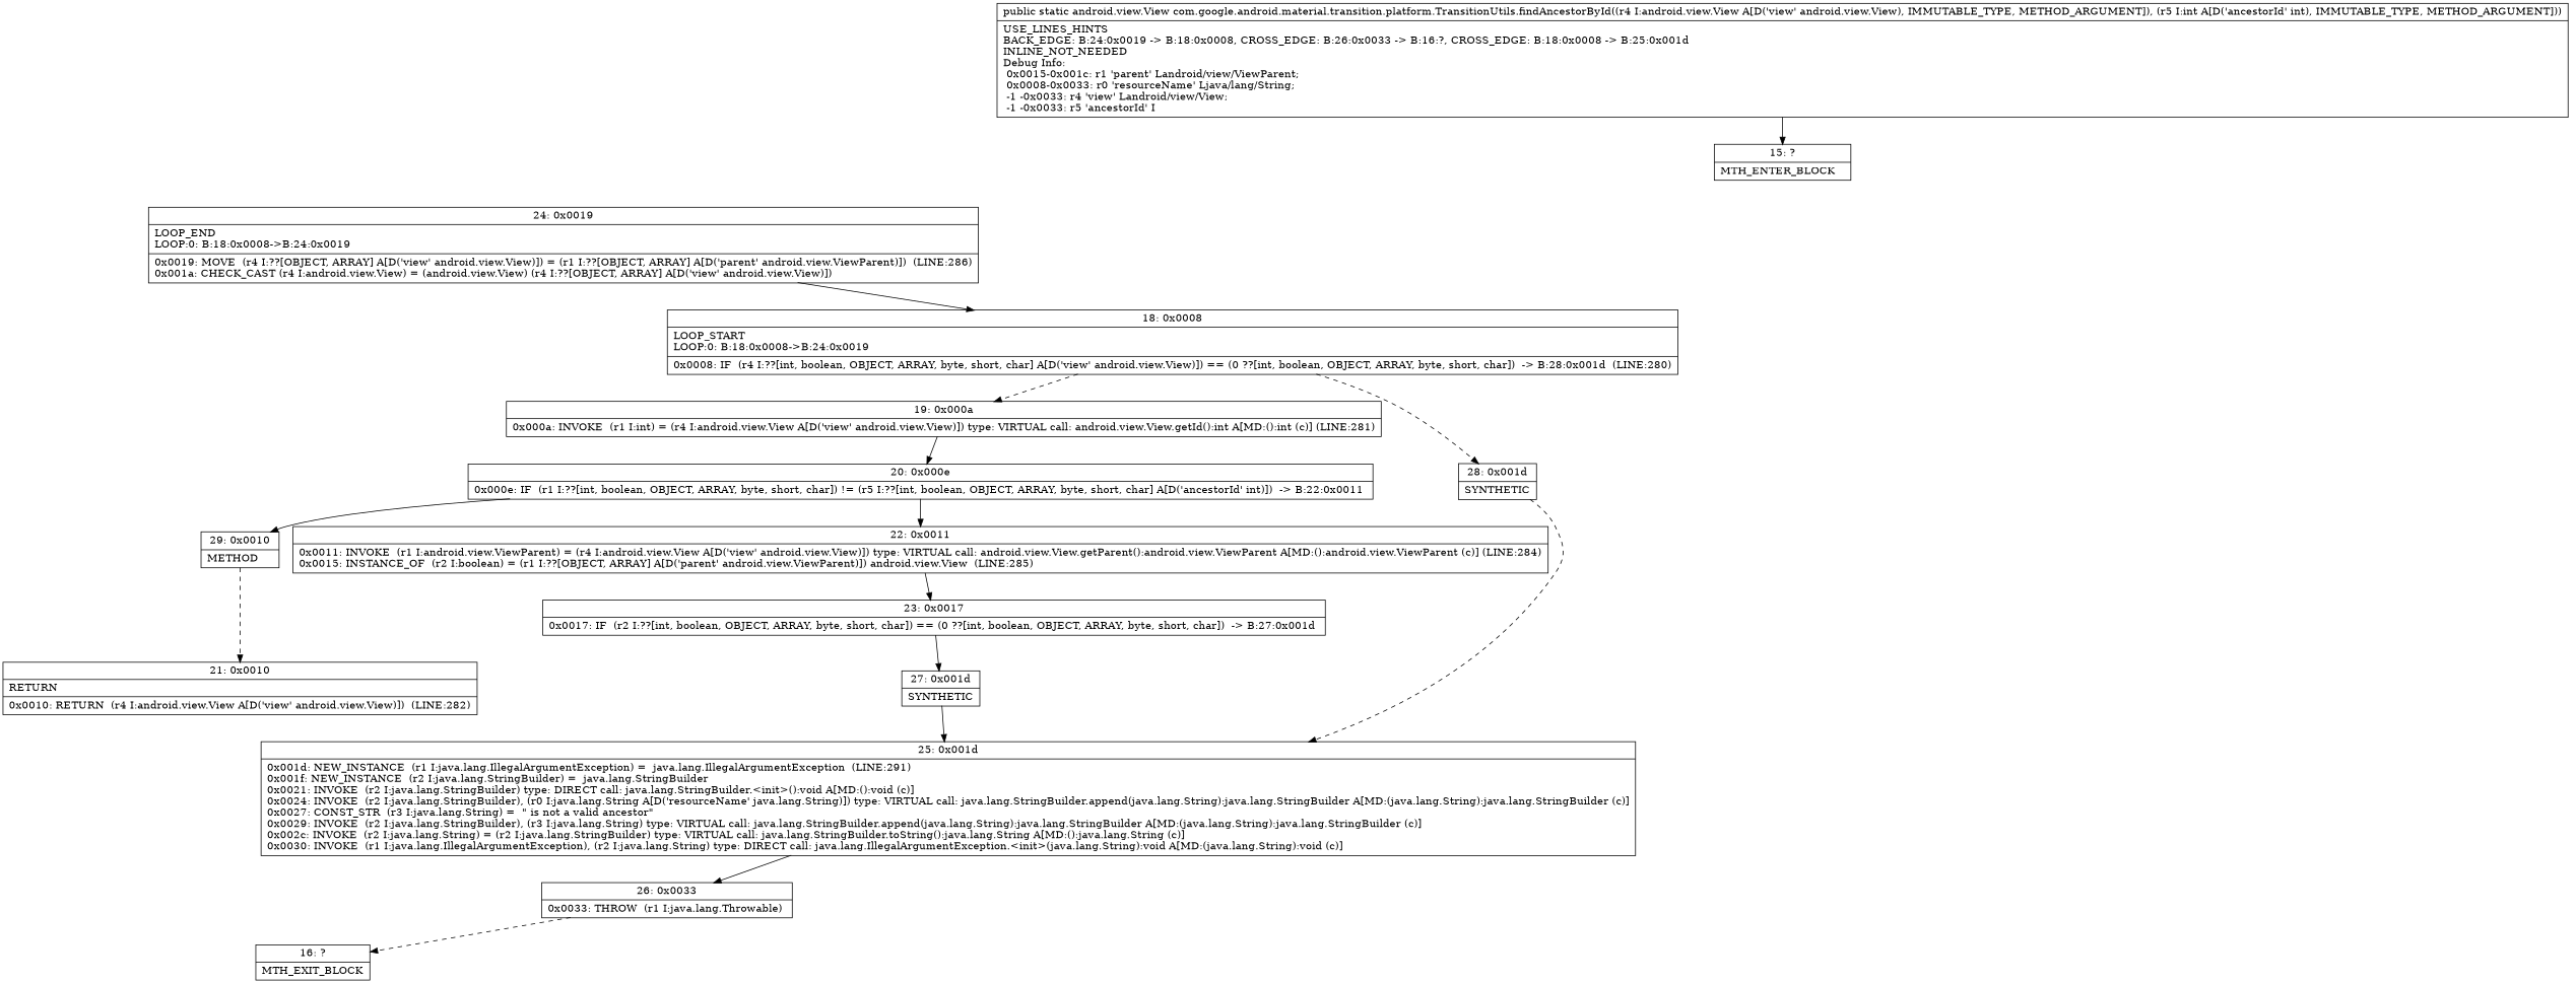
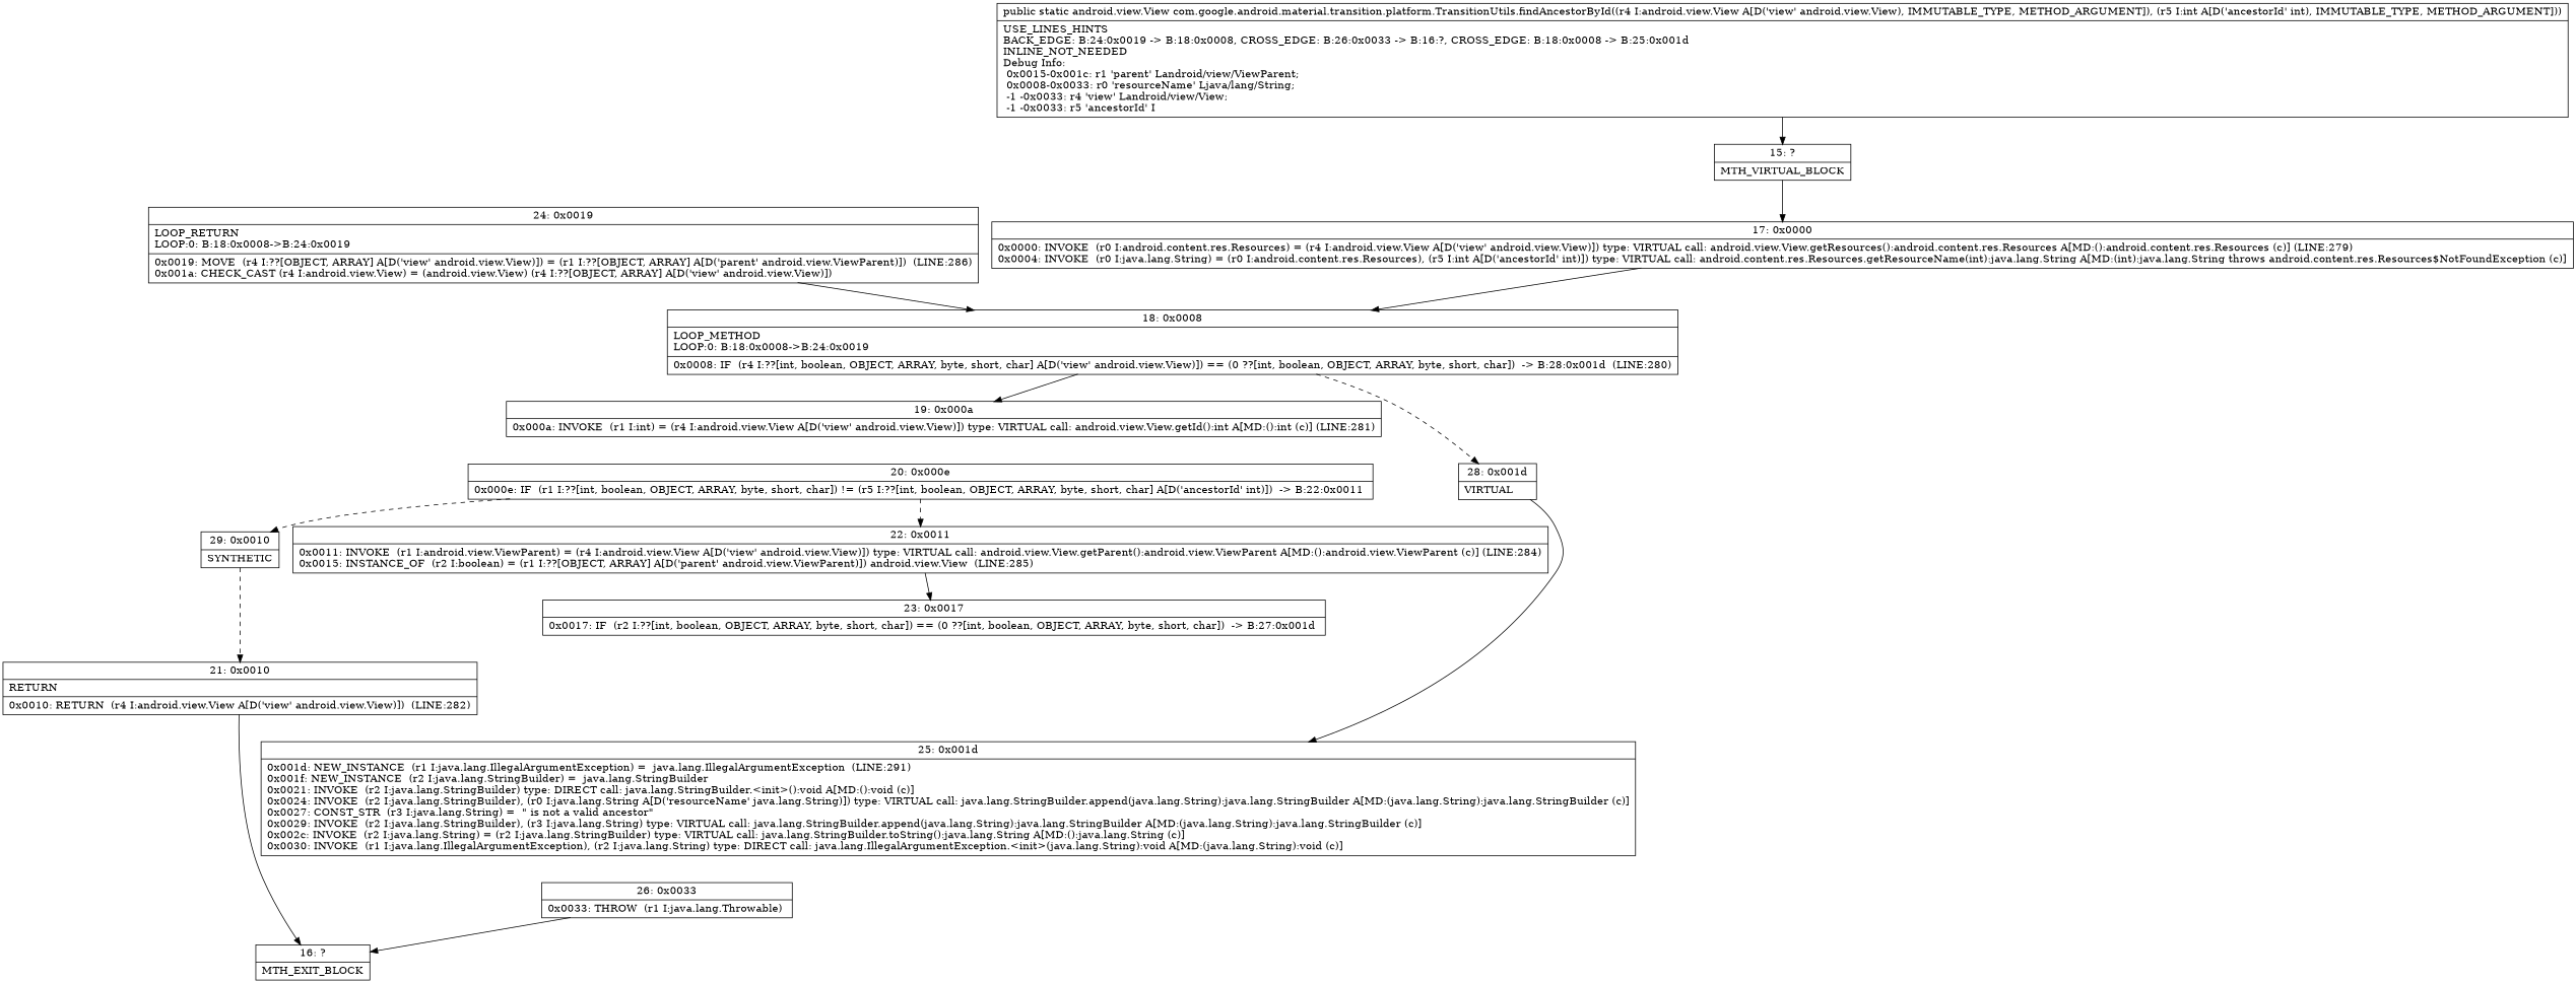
  digraph {
    node [shape=record]
-   n1 [label="{15\:\ ?|MTH_ENTER_BLOCK\l}"]
-   n3 [label="{18\:\ 0x0008|LOOP_START\lLOOP:0: B:18:0x0008\-\>B:24:0x0019\l|0x0008: IF  (r4 I:??[int, boolean, OBJECT, ARRAY, byte, short, char] A[D('view' android.view.View)]) == (0 ??[int, boolean, OBJECT, ARRAY, byte, short, char])  \-\> B:28:0x001d  (LINE:280)\l}"]
+   n1 [label="{15\:\ ?|MTH_VIRTUAL_BLOCK\l}"]
+   n2 [label="{17\:\ 0x0000|0x0000: INVOKE  (r0 I:android.content.res.Resources) = (r4 I:android.view.View A[D('view' android.view.View)]) type: VIRTUAL call: android.view.View.getResources():android.content.res.Resources A[MD:():android.content.res.Resources (c)] (LINE:279)\l0x0004: INVOKE  (r0 I:java.lang.String) = (r0 I:android.content.res.Resources), (r5 I:int A[D('ancestorId' int)]) type: VIRTUAL call: android.content.res.Resources.getResourceName(int):java.lang.String A[MD:(int):java.lang.String throws android.content.res.Resources$NotFoundException (c)]\l}"]
+   n3 [label="{18\:\ 0x0008|LOOP_METHOD\lLOOP:0: B:18:0x0008\-\>B:24:0x0019\l|0x0008: IF  (r4 I:??[int, boolean, OBJECT, ARRAY, byte, short, char] A[D('view' android.view.View)]) == (0 ??[int, boolean, OBJECT, ARRAY, byte, short, char])  \-\> B:28:0x001d  (LINE:280)\l}"]
    n4 [label="{19\:\ 0x000a|0x000a: INVOKE  (r1 I:int) = (r4 I:android.view.View A[D('view' android.view.View)]) type: VIRTUAL call: android.view.View.getId():int A[MD:():int (c)] (LINE:281)\l}"]
-   n5 [label="{28\:\ 0x001d|SYNTHETIC\l}"]
+   n5 [label="{28\:\ 0x001d|VIRTUAL\l}"]
    n6 [label="{20\:\ 0x000e|0x000e: IF  (r1 I:??[int, boolean, OBJECT, ARRAY, byte, short, char]) != (r5 I:??[int, boolean, OBJECT, ARRAY, byte, short, char] A[D('ancestorId' int)])  \-\> B:22:0x0011 \l}"]
    n7 [label="{25\:\ 0x001d|0x001d: NEW_INSTANCE  (r1 I:java.lang.IllegalArgumentException) =  java.lang.IllegalArgumentException  (LINE:291)\l0x001f: NEW_INSTANCE  (r2 I:java.lang.StringBuilder) =  java.lang.StringBuilder \l0x0021: INVOKE  (r2 I:java.lang.StringBuilder) type: DIRECT call: java.lang.StringBuilder.\<init\>():void A[MD:():void (c)]\l0x0024: INVOKE  (r2 I:java.lang.StringBuilder), (r0 I:java.lang.String A[D('resourceName' java.lang.String)]) type: VIRTUAL call: java.lang.StringBuilder.append(java.lang.String):java.lang.StringBuilder A[MD:(java.lang.String):java.lang.StringBuilder (c)]\l0x0027: CONST_STR  (r3 I:java.lang.String) =  \" is not a valid ancestor\" \l0x0029: INVOKE  (r2 I:java.lang.StringBuilder), (r3 I:java.lang.String) type: VIRTUAL call: java.lang.StringBuilder.append(java.lang.String):java.lang.StringBuilder A[MD:(java.lang.String):java.lang.StringBuilder (c)]\l0x002c: INVOKE  (r2 I:java.lang.String) = (r2 I:java.lang.StringBuilder) type: VIRTUAL call: java.lang.StringBuilder.toString():java.lang.String A[MD:():java.lang.String (c)]\l0x0030: INVOKE  (r1 I:java.lang.IllegalArgumentException), (r2 I:java.lang.String) type: DIRECT call: java.lang.IllegalArgumentException.\<init\>(java.lang.String):void A[MD:(java.lang.String):void (c)]\l}"]
    n8 [label="{22\:\ 0x0011|0x0011: INVOKE  (r1 I:android.view.ViewParent) = (r4 I:android.view.View A[D('view' android.view.View)]) type: VIRTUAL call: android.view.View.getParent():android.view.ViewParent A[MD:():android.view.ViewParent (c)] (LINE:284)\l0x0015: INSTANCE_OF  (r2 I:boolean) = (r1 I:??[OBJECT, ARRAY] A[D('parent' android.view.ViewParent)]) android.view.View  (LINE:285)\l}"]
-   n9 [label="{29\:\ 0x0010|METHOD\l}"]
+   n9 [label="{29\:\ 0x0010|SYNTHETIC\l}"]
    n10 [label="{23\:\ 0x0017|0x0017: IF  (r2 I:??[int, boolean, OBJECT, ARRAY, byte, short, char]) == (0 ??[int, boolean, OBJECT, ARRAY, byte, short, char])  \-\> B:27:0x001d \l}"]
    n11 [label="{21\:\ 0x0010|RETURN\l|0x0010: RETURN  (r4 I:android.view.View A[D('view' android.view.View)])  (LINE:282)\l}"]
-   n12 [label="{27\:\ 0x001d|SYNTHETIC\l}"]
-   n13 [label="{24\:\ 0x0019|LOOP_END\lLOOP:0: B:18:0x0008\-\>B:24:0x0019\l|0x0019: MOVE  (r4 I:??[OBJECT, ARRAY] A[D('view' android.view.View)]) = (r1 I:??[OBJECT, ARRAY] A[D('parent' android.view.ViewParent)])  (LINE:286)\l0x001a: CHECK_CAST (r4 I:android.view.View) = (android.view.View) (r4 I:??[OBJECT, ARRAY] A[D('view' android.view.View)]) \l}"]
+   n13 [label="{24\:\ 0x0019|LOOP_RETURN\lLOOP:0: B:18:0x0008\-\>B:24:0x0019\l|0x0019: MOVE  (r4 I:??[OBJECT, ARRAY] A[D('view' android.view.View)]) = (r1 I:??[OBJECT, ARRAY] A[D('parent' android.view.ViewParent)])  (LINE:286)\l0x001a: CHECK_CAST (r4 I:android.view.View) = (android.view.View) (r4 I:??[OBJECT, ARRAY] A[D('view' android.view.View)]) \l}"]
    n14 [label="{26\:\ 0x0033|0x0033: THROW  (r1 I:java.lang.Throwable) \l}"]
    n15 [label="{16\:\ ?|MTH_EXIT_BLOCK\l}"]
    n16 [label="{public static android.view.View com.google.android.material.transition.platform.TransitionUtils.findAncestorById((r4 I:android.view.View A[D('view' android.view.View), IMMUTABLE_TYPE, METHOD_ARGUMENT]), (r5 I:int A[D('ancestorId' int), IMMUTABLE_TYPE, METHOD_ARGUMENT]))  | USE_LINES_HINTS\lBACK_EDGE: B:24:0x0019 \-\> B:18:0x0008, CROSS_EDGE: B:26:0x0033 \-\> B:16:?, CROSS_EDGE: B:18:0x0008 \-\> B:25:0x001d\lINLINE_NOT_NEEDED\lDebug Info:\l  0x0015\-0x001c: r1 'parent' Landroid\/view\/ViewParent;\l  0x0008\-0x0033: r0 'resourceName' Ljava\/lang\/String;\l  \-1 \-0x0033: r4 'view' Landroid\/view\/View;\l  \-1 \-0x0033: r5 'ancestorId' I\l}"]
-   n3 -> n4 [style=dashed]
+   n1 -> n2
+   n2 -> n3
+   n3 -> n4 [style=solid]
    n3 -> n5 [style=dashed]
-   n4 -> n6
-   n5 -> n7 [style=dashed]
-   n6 -> n8
-   n6 -> n9 [style=solid]
-   n7 -> n14
+   n5 -> n7
+   n6 -> n8 [style=dashed]
+   n6 -> n9 [style=dashed]
    n8 -> n10
    n9 -> n11 [style=dashed]
-   n10 -> n12
-   n12 -> n7
+   n11 -> n15
    n13 -> n3
-   n14 -> n15 [style=dashed]
+   n14 -> n15
    n16 -> n1
  }
